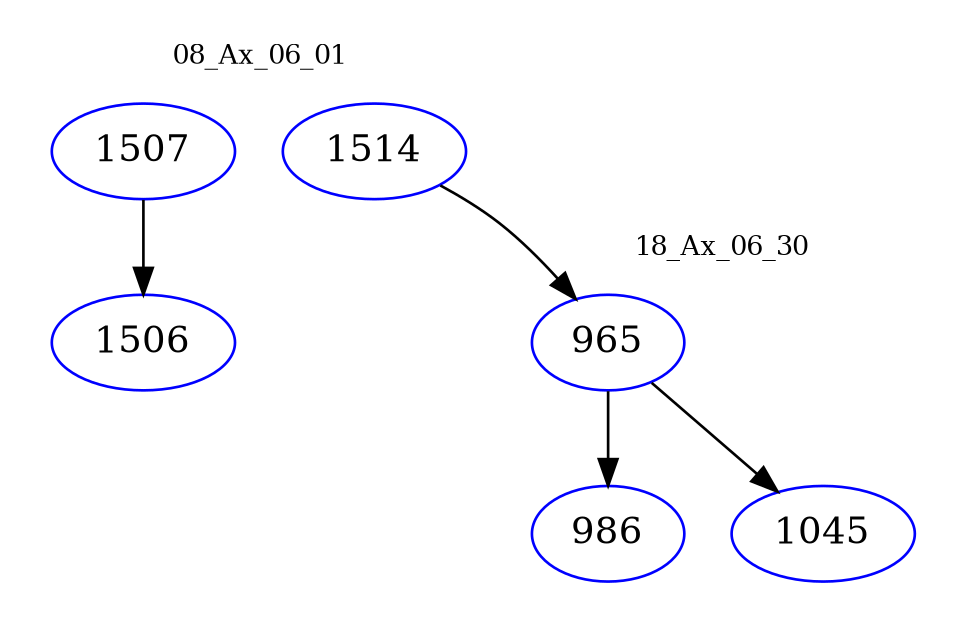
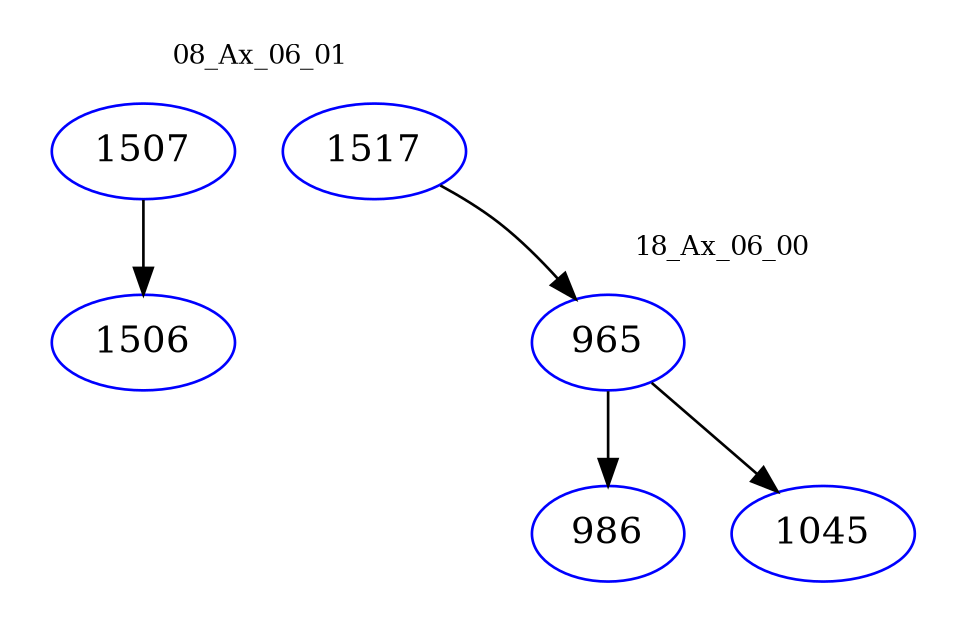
  digraph {
    node [color=blue]
    edge [color=black]
    n1 [label=965]
    n2 [label=986]
    n3 [label=1045]
-   n4 [label=1514]
+   n4 [label=1517]
    n5 [label=1507]
    n6 [label=1506]
    subgraph cluster_1 {
      color=white
      fontsize=10
-     label="18_Ax_06_30"
+     label="18_Ax_06_00"
      n1
      n2
      n3
    }
    subgraph cluster_2 {
      color=white
      fontsize=10
      label="08_Ax_06_01"
      n4
      n5
      n6
    }
    n1 -> n2
    n1 -> n3
    n4 -> n1
    n5 -> n6
  }
